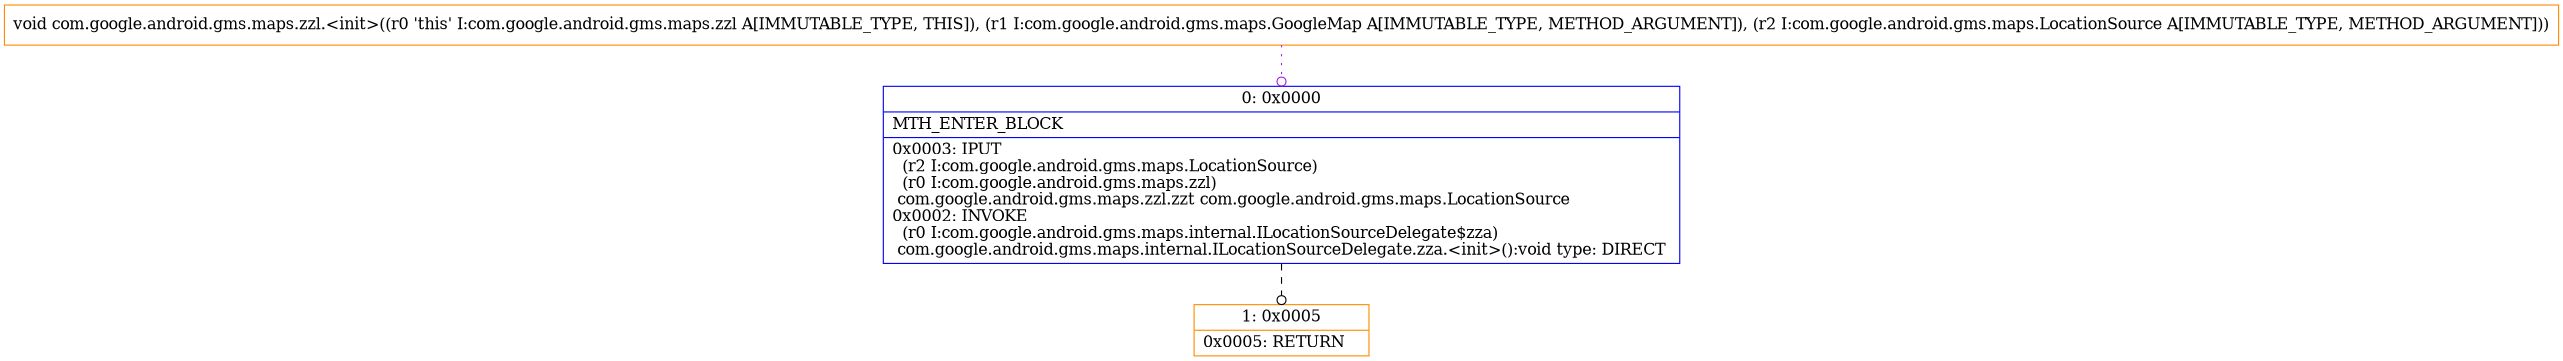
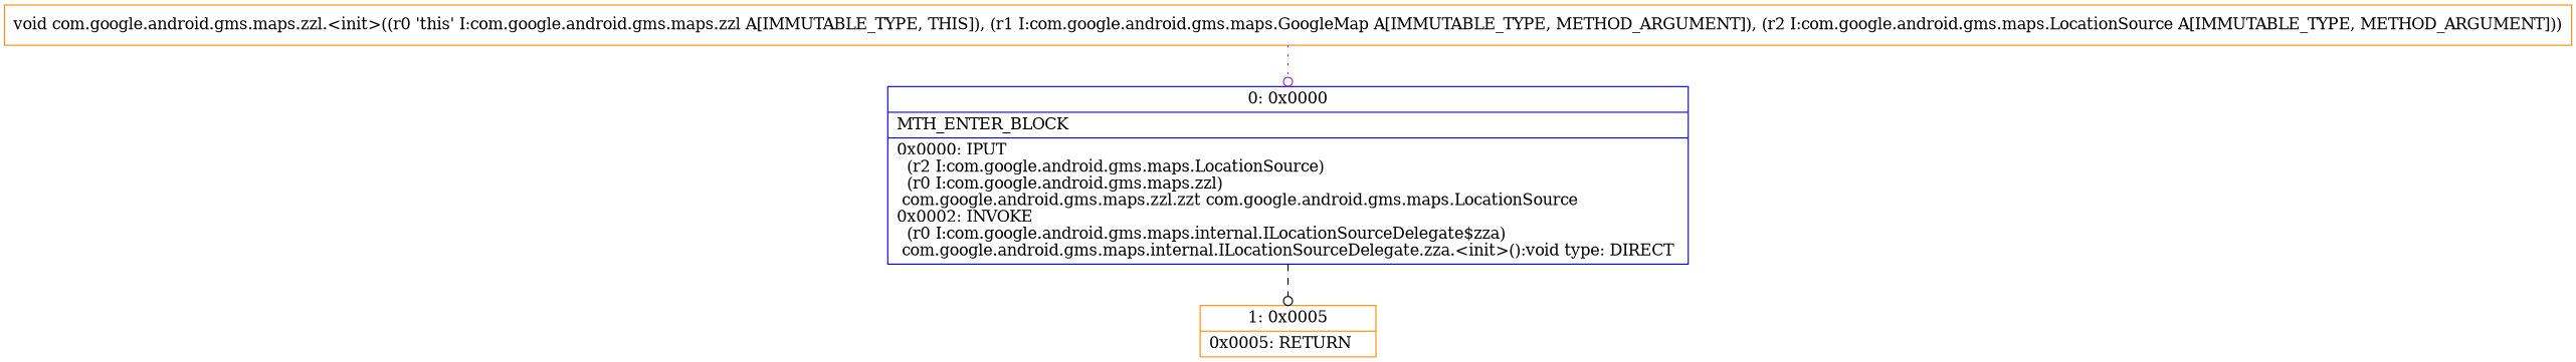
  digraph {
    node [shape=record color=darkorange]
    edge [arrowhead=odot]
-   n1 [label="{0\:\ 0x0000|MTH_ENTER_BLOCK\l|0x0003: IPUT  \l  (r2 I:com.google.android.gms.maps.LocationSource)\l  (r0 I:com.google.android.gms.maps.zzl)\l com.google.android.gms.maps.zzl.zzt com.google.android.gms.maps.LocationSource \l0x0002: INVOKE  \l  (r0 I:com.google.android.gms.maps.internal.ILocationSourceDelegate$zza)\l com.google.android.gms.maps.internal.ILocationSourceDelegate.zza.\<init\>():void type: DIRECT \l}" color=blue]
+   n1 [label="{0\:\ 0x0000|MTH_ENTER_BLOCK\l|0x0000: IPUT  \l  (r2 I:com.google.android.gms.maps.LocationSource)\l  (r0 I:com.google.android.gms.maps.zzl)\l com.google.android.gms.maps.zzl.zzt com.google.android.gms.maps.LocationSource \l0x0002: INVOKE  \l  (r0 I:com.google.android.gms.maps.internal.ILocationSourceDelegate$zza)\l com.google.android.gms.maps.internal.ILocationSourceDelegate.zza.\<init\>():void type: DIRECT \l}" color=blue]
    n2 [label="{1\:\ 0x0005|0x0005: RETURN   \l}"]
    n3 [label="{void com.google.android.gms.maps.zzl.\<init\>((r0 'this' I:com.google.android.gms.maps.zzl A[IMMUTABLE_TYPE, THIS]), (r1 I:com.google.android.gms.maps.GoogleMap A[IMMUTABLE_TYPE, METHOD_ARGUMENT]), (r2 I:com.google.android.gms.maps.LocationSource A[IMMUTABLE_TYPE, METHOD_ARGUMENT])) }"]
    n1 -> n2 [color=black style=dashed]
    n3 -> n1 [color=purple style=dotted]
  }
